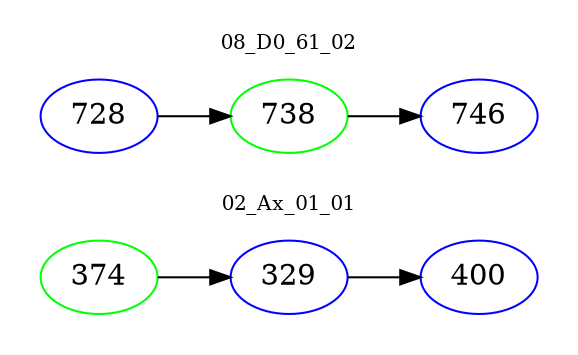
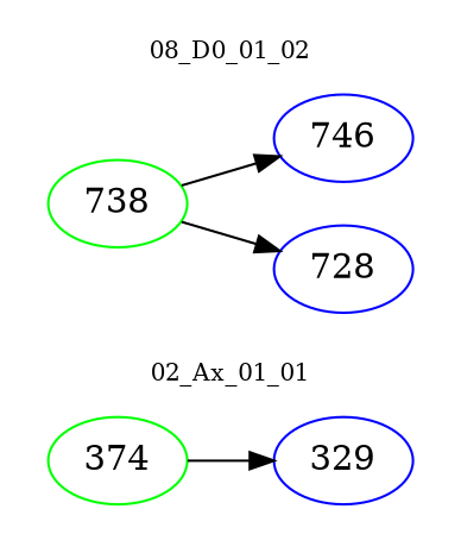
  digraph {
    rankdir=LR
    node [color=blue]
    edge [color=black]
    n1 [color=green label=374]
    n2 [label=329]
-   n3 [label=400]
    n4 [color=green label=738]
    n5 [label=728]
    n6 [label=746]
    subgraph cluster_1 {
      color=white
      fontsize=10
      label="02_Ax_01_01"
      n1
      n2
-     n3
    }
    subgraph cluster_2 {
      color=white
      fontsize=10
-     label="08_D0_61_02"
+     label="08_D0_01_02"
      n4
      n5
      n6
    }
    n1 -> n2
-   n2 -> n3
-   n5 -> n4
+   n4 -> n5
    n4 -> n6
  }
